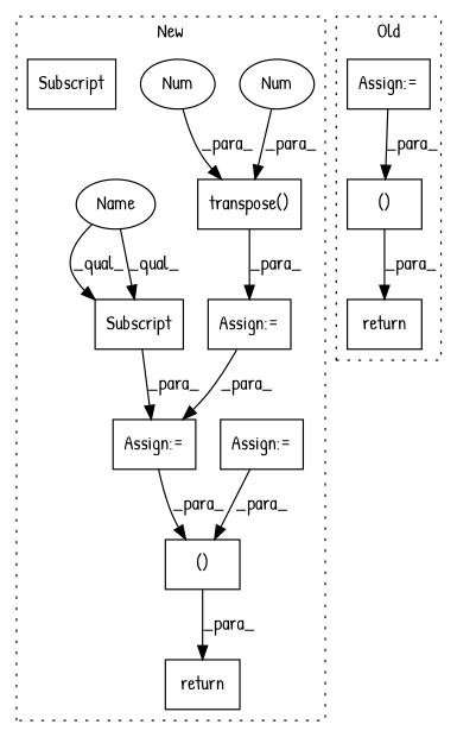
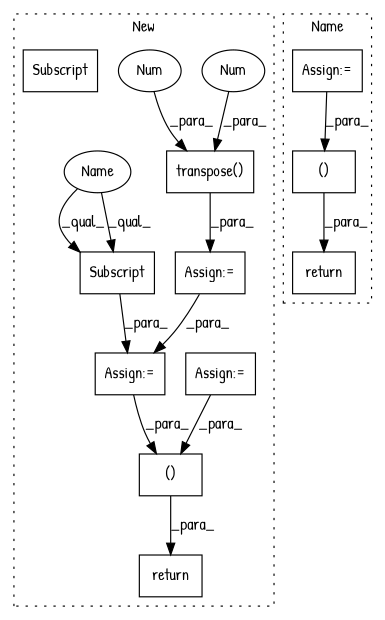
  digraph {
    fontname="Patrick Hand"
    node [a=68 l=3 s="5465,0" shape=box fontname="Patrick Hand"]
    edge [fontname="Patrick Hand"]
    n1 [a=75 l="16,1" label="transpose()" s="5284,5311"]
    n2 [a=76 l=2 label=Num s=5305 shape=ellipse]
    n3 [a=76 l=2 label=Num s=5309 shape=ellipse]
    n4 [label="Assign:=" s=5462]
    n5 [a=93 l=7 label=return s=5642]
    n6 [a=54 l=11 label="()" s=5659]
    n7 [label="Assign:=" s=5281]
    n8 [label="Assign:=" s=5610]
    n9 [a=63 l="10,0" label=Subscript]
    n10 [a=63 l="10,0" label=Subscript]
    n11 [a=87 label=Name s=5465 shape=ellipse]
    n12 [a=54 l=14 label="()" s=4530]
    n13 [a=93 l=7 label=return s=4513]
    n14 [label="Assign:=" s=4417]
    subgraph cluster_1 {
      label=New
      style=dotted
      n1
      n2
      n3
      n4
      n5
      n6
      n7
      n8
      n9
      n10
      n11
    }
    subgraph cluster_2 {
-     label=Old
+     label=Name
      style=dotted
      n12
      n13
      n14
    }
    n1 -> n7 [label=_para_]
    n2 -> n1 [label=_para_]
    n3 -> n1 [label=_para_]
    n4 -> n6 [label=_para_]
    n6 -> n5 [label=_para_]
    n7 -> n4 [label=_para_]
    n8 -> n6 [label=_para_]
    n10 -> n4 [label=_para_]
    n11 -> n10 [label=_qual_]
    n11 -> n10 [label=_qual_]
    n12 -> n13 [label=_para_]
    n14 -> n12 [label=_para_]
  }
